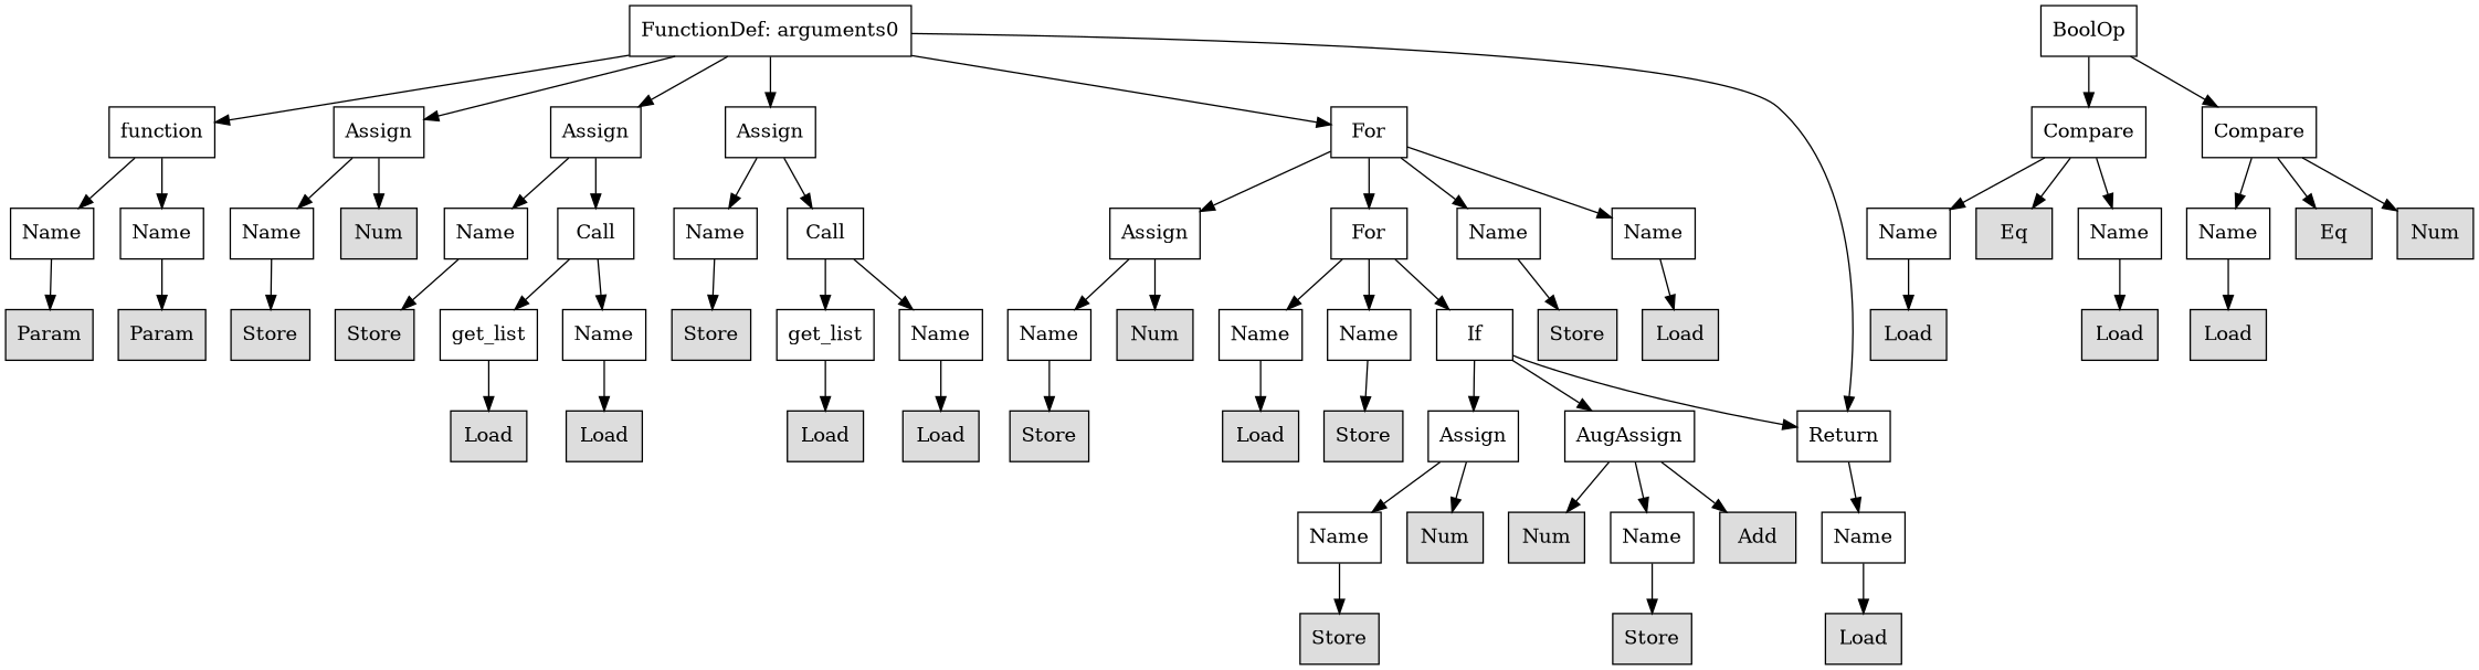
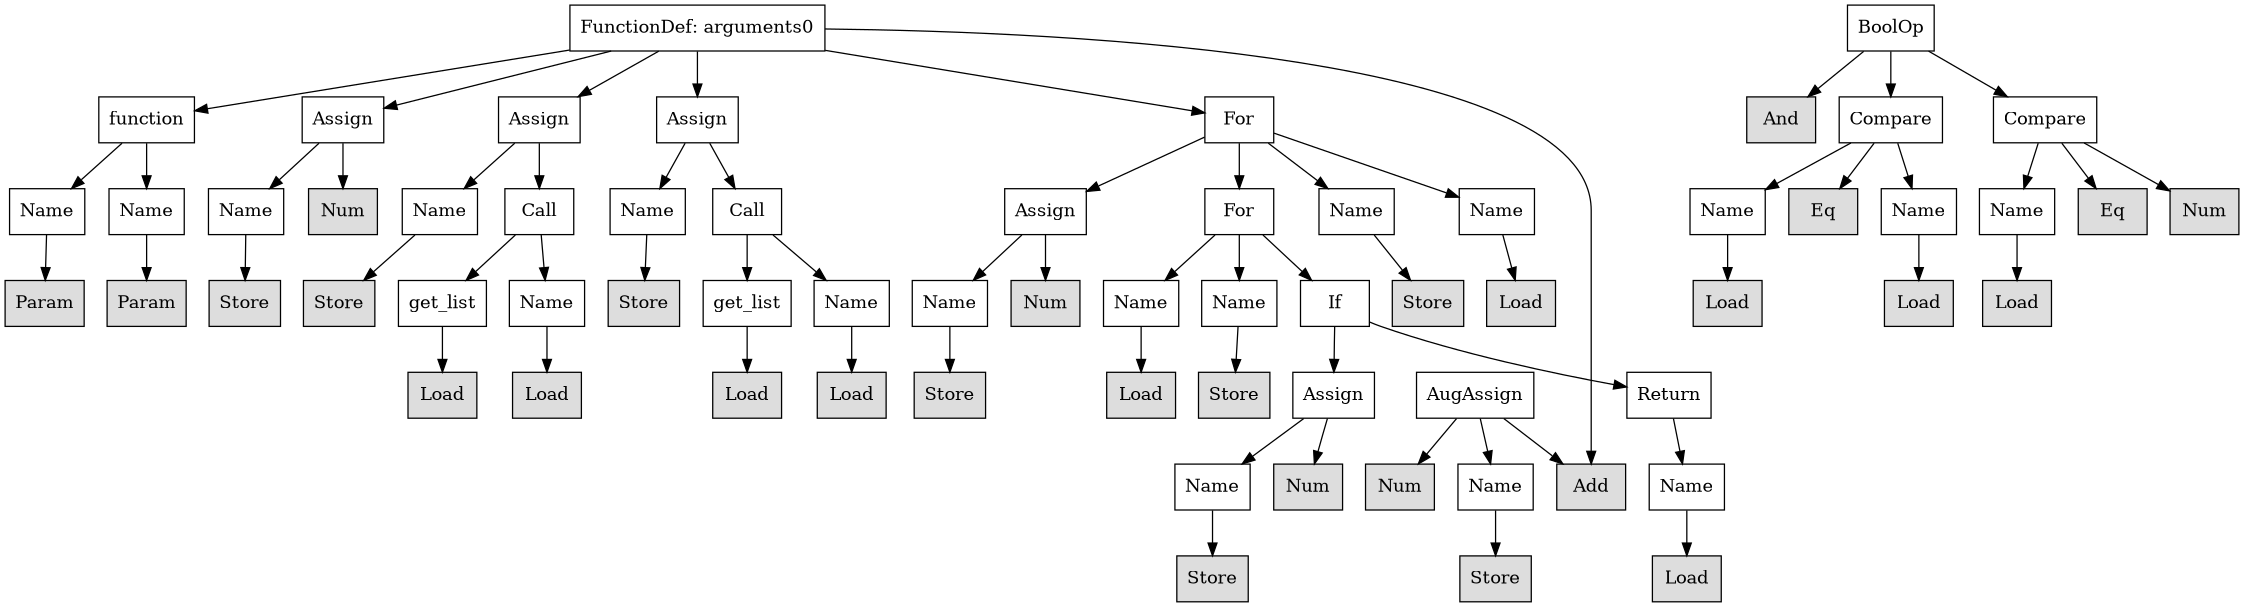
  digraph {
    node [shape=rect]
    n1 [label="FunctionDef: arguments0"]
    n2 [label=function]
    n3 [label=Assign]
    n4 [label=Assign]
    n5 [label=Assign]
    n6 [label=For]
    n7 [label=Return]
    n8 [label=Name]
    n9 [label=Name]
    n10 [label=Name]
    n11 [fillcolor="#dddddd" label=Num style=filled]
    n12 [label=Name]
    n13 [label=Call]
    n14 [label=Name]
    n15 [label=Call]
    n16 [label=Name]
    n17 [label=Name]
    n18 [label=Assign]
    n19 [label=For]
    n20 [label=Name]
    n21 [fillcolor="#dddddd" label=Param style=filled]
    n22 [fillcolor="#dddddd" label=Param style=filled]
    n23 [fillcolor="#dddddd" label=Store style=filled]
    n24 [fillcolor="#dddddd" label=Store style=filled]
    n25 [label=get_list]
    n26 [label=Name]
    n27 [fillcolor="#dddddd" label=Store style=filled]
    n28 [label=get_list]
    n29 [label=Name]
    n30 [fillcolor="#dddddd" label=Store style=filled]
    n31 [fillcolor="#dddddd" label=Load style=filled]
    n32 [label=Name]
    n33 [fillcolor="#dddddd" label=Num style=filled]
    n34 [label=Name]
    n35 [label=Name]
    n36 [label=If]
    n37 [fillcolor="#dddddd" label=Load style=filled]
    n38 [fillcolor="#dddddd" label=Load style=filled]
    n39 [fillcolor="#dddddd" label=Load style=filled]
    n40 [fillcolor="#dddddd" label=Load style=filled]
    n41 [fillcolor="#dddddd" label=Load style=filled]
    n42 [fillcolor="#dddddd" label=Store style=filled]
    n43 [fillcolor="#dddddd" label=Store style=filled]
    n44 [fillcolor="#dddddd" label=Load style=filled]
    n45 [label=AugAssign]
    n46 [label=Assign]
    n47 [label=BoolOp]
+   n48 [fillcolor="#dddddd" label=And style=filled]
    n49 [label=Compare]
    n50 [label=Compare]
    n51 [label=Name]
    n52 [fillcolor="#dddddd" label=Add style=filled]
    n53 [fillcolor="#dddddd" label=Num style=filled]
    n54 [label=Name]
    n55 [fillcolor="#dddddd" label=Num style=filled]
    n56 [label=Name]
    n57 [fillcolor="#dddddd" label=Eq style=filled]
    n58 [label=Name]
    n59 [label=Name]
    n60 [fillcolor="#dddddd" label=Eq style=filled]
    n61 [fillcolor="#dddddd" label=Num style=filled]
    n62 [fillcolor="#dddddd" label=Store style=filled]
    n63 [fillcolor="#dddddd" label=Store style=filled]
    n64 [fillcolor="#dddddd" label=Load style=filled]
    n65 [fillcolor="#dddddd" label=Load style=filled]
    n66 [fillcolor="#dddddd" label=Load style=filled]
    n1 -> n2
    n1 -> n3
    n1 -> n4
    n1 -> n5
    n1 -> n6
-   n1 -> n7
+   n1 -> n52
    n2 -> n8
    n2 -> n9
    n3 -> n10
    n3 -> n11
    n4 -> n12
    n4 -> n13
    n5 -> n14
    n5 -> n15
    n6 -> n16
    n6 -> n17
    n6 -> n18
    n6 -> n19
    n7 -> n20
    n8 -> n21
    n9 -> n22
    n10 -> n23
    n12 -> n24
    n13 -> n25
    n13 -> n26
    n14 -> n27
    n15 -> n28
    n15 -> n29
    n16 -> n30
    n17 -> n31
    n18 -> n32
    n18 -> n33
    n19 -> n34
    n19 -> n35
    n19 -> n36
    n20 -> n37
    n25 -> n38
    n26 -> n39
    n28 -> n40
    n29 -> n41
    n32 -> n42
    n34 -> n43
    n35 -> n44
    n36 -> n7
-   n36 -> n45
    n36 -> n46
    n45 -> n51
    n45 -> n52
    n45 -> n53
    n46 -> n54
    n46 -> n55
+   n47 -> n48
    n47 -> n49
    n47 -> n50
    n49 -> n56
    n49 -> n57
    n49 -> n58
    n50 -> n59
    n50 -> n60
    n50 -> n61
    n51 -> n62
    n54 -> n63
    n56 -> n64
    n58 -> n65
    n59 -> n66
  }
